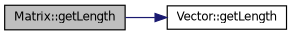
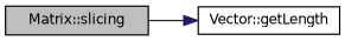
  digraph {
    rankdir=LR
    node [color=black fontname=Helvetica fontsize=10 shape=record style=filled]
-   n1 [fillcolor=grey75 fontcolor=black height=0.2 label="Matrix::getLength" width=0.4]
+   n1 [fillcolor=grey75 fontcolor=black height=0.2 label="Matrix::slicing" width=0.4]
    n2 [fillcolor=white height=0.2 label="Vector::getLength" width=0.4]
    n1 -> n2 [color=midnightblue fontname=Helvetica fontsize=10 labelfontname=Helvetica labelfontsize=10 style=solid]
  }
